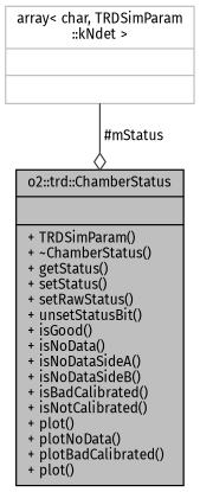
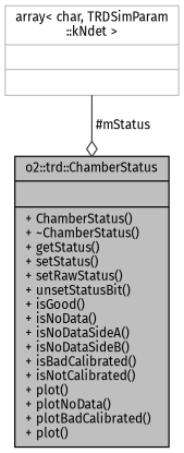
  digraph {
    fontname="Fira Sans"
    node [fontname="Fira Sans" fontsize=10 shape=record]
-   n1 [color=black fillcolor=grey75 fontcolor=black height=0.2 label="{o2::trd::ChamberStatus\n||+ TRDSimParam()\l+ ~ChamberStatus()\l+ getStatus()\l+ setStatus()\l+ setRawStatus()\l+ unsetStatusBit()\l+ isGood()\l+ isNoData()\l+ isNoDataSideA()\l+ isNoDataSideB()\l+ isBadCalibrated()\l+ isNotCalibrated()\l+ plot()\l+ plotNoData()\l+ plotBadCalibrated()\l+ plot()\l}" style=filled width=0.4]
+   n1 [color=black fillcolor=grey75 fontcolor=black height=0.2 label="{o2::trd::ChamberStatus\n||+ ChamberStatus()\l+ ~ChamberStatus()\l+ getStatus()\l+ setStatus()\l+ setRawStatus()\l+ unsetStatusBit()\l+ isGood()\l+ isNoData()\l+ isNoDataSideA()\l+ isNoDataSideB()\l+ isBadCalibrated()\l+ isNotCalibrated()\l+ plot()\l+ plotNoData()\l+ plotBadCalibrated()\l+ plot()\l}" style=filled width=0.4]
    n2 [color=grey75 height=0.2 label="{array\< char, TRDSimParam\l::kNdet \>\n||}" width=0.4]
    n2 -> n1 [arrowhead=odiamond color=grey25 fontname="Fira Sans" fontsize=10 label=" #mStatus" labelfontname=Helvetica labelfontsize=10 style=solid]
  }
